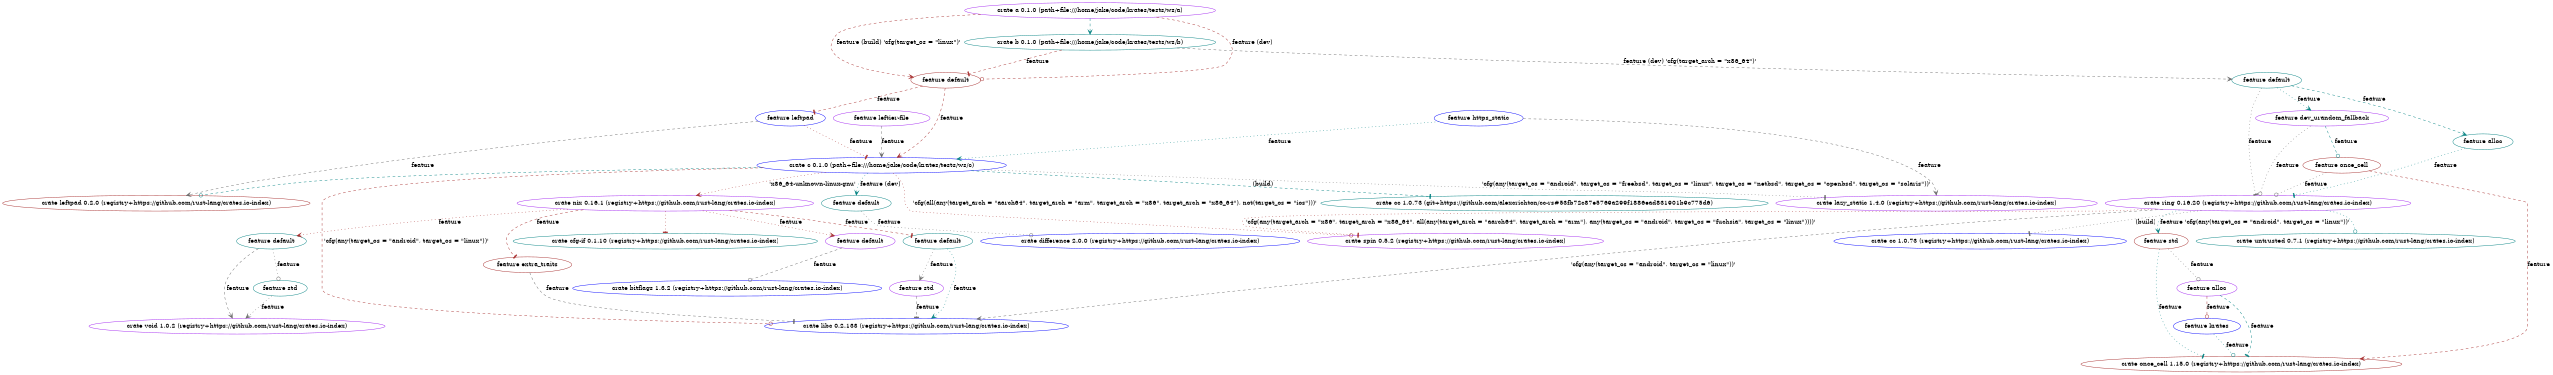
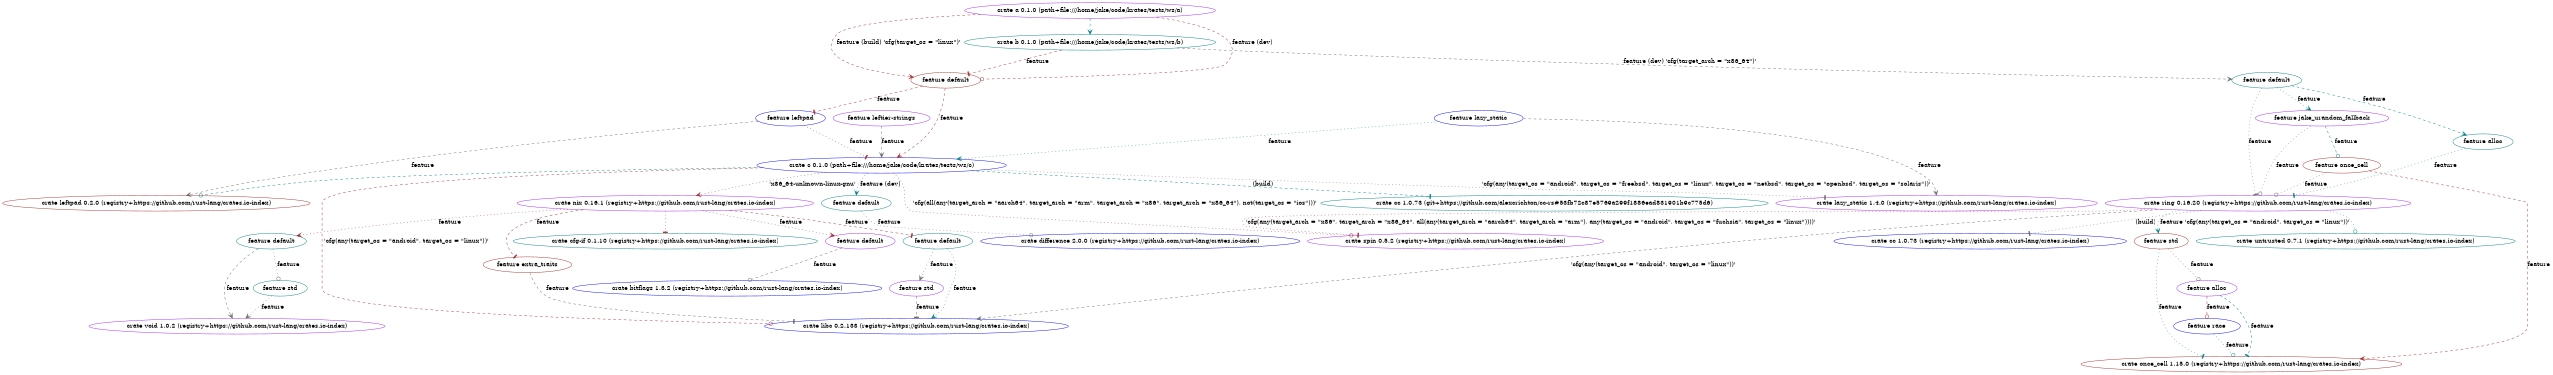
  digraph {
    node [color=purple]
    edge [arrowhead=vee color=gray40 style=dotted]
    n1 [label="crate a 0.1.0 (path+file:///home/jake/code/krates/tests/ws/a)"]
    n2 [color=teal label="crate b 0.1.0 (path+file:///home/jake/code/krates/tests/ws/b)"]
    n3 [color=brown label="feature default"]
    n4 [color=teal label="feature default"]
    n5 [color=blue label="crate c 0.1.0 (path+file:///home/jake/code/krates/tests/ws/c)"]
    n6 [color=blue label="feature leftpad"]
    n7 [label="crate ring 0.16.20 (registry+https://github.com/rust-lang/crates.io-index)"]
    n8 [color=teal label="feature alloc"]
-   n9 [label="feature dev_urandom_fallback"]
+   n9 [label="feature jake_urandom_fallback"]
    n10 [color=blue label="crate bitflags 1.3.2 (registry+https://github.com/rust-lang/crates.io-index)"]
    n11 [color=teal label="crate cc 1.0.73 (git+https://github.com/alexcrichton/cc-rs#53fb72c87e5769a299f1886ead831901b9c775d6)"]
    n12 [label="crate lazy_static 1.4.0 (registry+https://github.com/rust-lang/crates.io-index)"]
    n13 [color=brown label="crate leftpad 0.2.0 (registry+https://github.com/rust-lang/crates.io-index)"]
    n14 [color=blue label="crate libc 0.2.133 (registry+https://github.com/rust-lang/crates.io-index)"]
    n15 [label="crate nix 0.16.1 (registry+https://github.com/rust-lang/crates.io-index)"]
    n16 [label="crate spin 0.5.2 (registry+https://github.com/rust-lang/crates.io-index)"]
    n17 [color=teal label="feature default"]
    n18 [color=teal label="crate cfg-if 0.1.10 (registry+https://github.com/rust-lang/crates.io-index)"]
    n19 [label="feature default"]
    n20 [color=teal label="feature default"]
    n21 [color=brown label="feature extra_traits"]
    n22 [color=teal label="feature default"]
    n23 [color=blue label="crate difference 2.0.0 (registry+https://github.com/rust-lang/crates.io-index)"]
    n24 [color=blue label="crate cc 1.0.73 (registry+https://github.com/rust-lang/crates.io-index)"]
    n25 [label="feature std"]
    n26 [label="crate void 1.0.2 (registry+https://github.com/rust-lang/crates.io-index)"]
    n27 [color=teal label="feature std"]
    n28 [color=brown label="crate once_cell 1.15.0 (registry+https://github.com/rust-lang/crates.io-index)"]
    n29 [color=teal label="crate untrusted 0.7.1 (registry+https://github.com/rust-lang/crates.io-index)"]
    n30 [color=brown label="feature std"]
    n31 [label="feature alloc"]
    n32 [color=brown label="feature once_cell"]
-   n33 [color=blue label="feature krates"]
-   n34 [label="feature leftier-file"]
-   n35 [color=blue label="feature https_static"]
+   n33 [color=blue label="feature race"]
+   n34 [label="feature leftier-strings"]
+   n35 [color=blue label="feature lazy_static"]
    n1 -> n2 [color=teal style=dashed]
    n1 -> n3 [arrowhead=odot color=brown label="feature (dev)" style=dashed]
    n1 -> n3 [color=brown label="feature (build) 'cfg(target_os = \"linux\")'" style=dashed]
    n2 -> n3 [arrowhead=tee color=brown label=feature style=dashed]
    n2 -> n4 [label="feature (dev) 'cfg(target_arch = \"x86_64\")'" style=dashed]
    n3 -> n5 [color=brown label=feature style=dashed]
    n3 -> n6 [arrowhead=tee color=brown label=feature style=dashed]
    n4 -> n7 [arrowhead=tee label=feature]
    n4 -> n8 [color=teal label=feature style=dashed]
    n4 -> n9 [color=teal label=feature]
    n5 -> n11 [arrowhead=tee color=teal label="(build)" style=dashed]
    n5 -> n12 [arrowhead=tee label=" 'cfg(any(target_os = \"android\", target_os = \"freebsd\", target_os = \"linux\", target_os = \"netbsd\", target_os = \"openbsd\", target_os = \"solaris\"))'"]
    n5 -> n13 [arrowhead=odot color=teal style=dashed]
    n5 -> n14 [arrowhead=odot color=brown label=" 'cfg(any(target_os = \"android\", target_os = \"linux\"))'" style=dashed]
    n5 -> n15 [color=brown label=" 'x86_64-unknown-linux-gnu'"]
    n5 -> n16 [arrowhead=odot color=brown label=" 'cfg(all(any(target_arch = \"aarch64\", target_arch = \"arm\", target_arch = \"x86\", target_arch = \"x86_64\"), not(target_os = \"ios\")))'"]
    n5 -> n17 [color=teal label="feature (dev)"]
    n6 -> n5 [arrowhead=tee color=brown label=feature]
    n6 -> n13 [label=feature style=dashed]
    n7 -> n14 [label=" 'cfg(any(target_os = \"android\", target_os = \"linux\"))'" style=dashed]
    n7 -> n16 [arrowhead=tee color=brown label=" 'cfg(any(target_arch = \"x86\", target_arch = \"x86_64\", all(any(target_arch = \"aarch64\", target_arch = \"arm\"), any(target_os = \"android\", target_os = \"fuchsia\", target_os = \"linux\"))))'"]
    n7 -> n24 [arrowhead=tee label="(build)"]
    n7 -> n29 [arrowhead=odot color=teal]
    n7 -> n30 [color=teal label="feature 'cfg(any(target_os = \"android\", target_os = \"linux\"))'"]
    n8 -> n7 [arrowhead=tee color=teal label=feature]
    n9 -> n7 [arrowhead=odot label=feature]
    n9 -> n32 [arrowhead=odot color=teal label=feature style=dashed]
    n15 -> n18 [arrowhead=tee color=brown]
    n15 -> n19 [color=brown label=feature]
    n15 -> n20 [arrowhead=tee color=brown label=feature style=dashed]
    n15 -> n21 [arrowhead=tee color=brown label=feature style=dashed]
    n15 -> n22 [color=brown label=feature]
    n17 -> n23 [arrowhead=odot label=feature]
    n19 -> n10 [arrowhead=odot label=feature style=dashed]
    n20 -> n14 [color=teal label=feature]
    n20 -> n25 [label=feature]
    n21 -> n14 [arrowhead=tee label=feature style=dashed]
    n22 -> n26 [label=feature style=dashed]
    n22 -> n27 [arrowhead=odot label=feature]
    n25 -> n14 [arrowhead=tee label=feature style=dashed]
    n27 -> n26 [label=feature]
    n30 -> n28 [arrowhead=tee color=teal label=feature]
    n30 -> n31 [arrowhead=odot label=feature]
    n31 -> n28 [arrowhead=tee color=teal label=feature style=dashed]
    n31 -> n33 [arrowhead=odot color=brown label=feature style=dashed]
    n32 -> n7 [arrowhead=odot label=feature]
    n32 -> n28 [color=brown label=feature style=dashed]
    n33 -> n28 [arrowhead=odot color=teal label=feature]
    n34 -> n5 [label=feature style=dashed]
    n35 -> n5 [color=teal label=feature]
    n35 -> n12 [label=feature style=dashed]
  }
